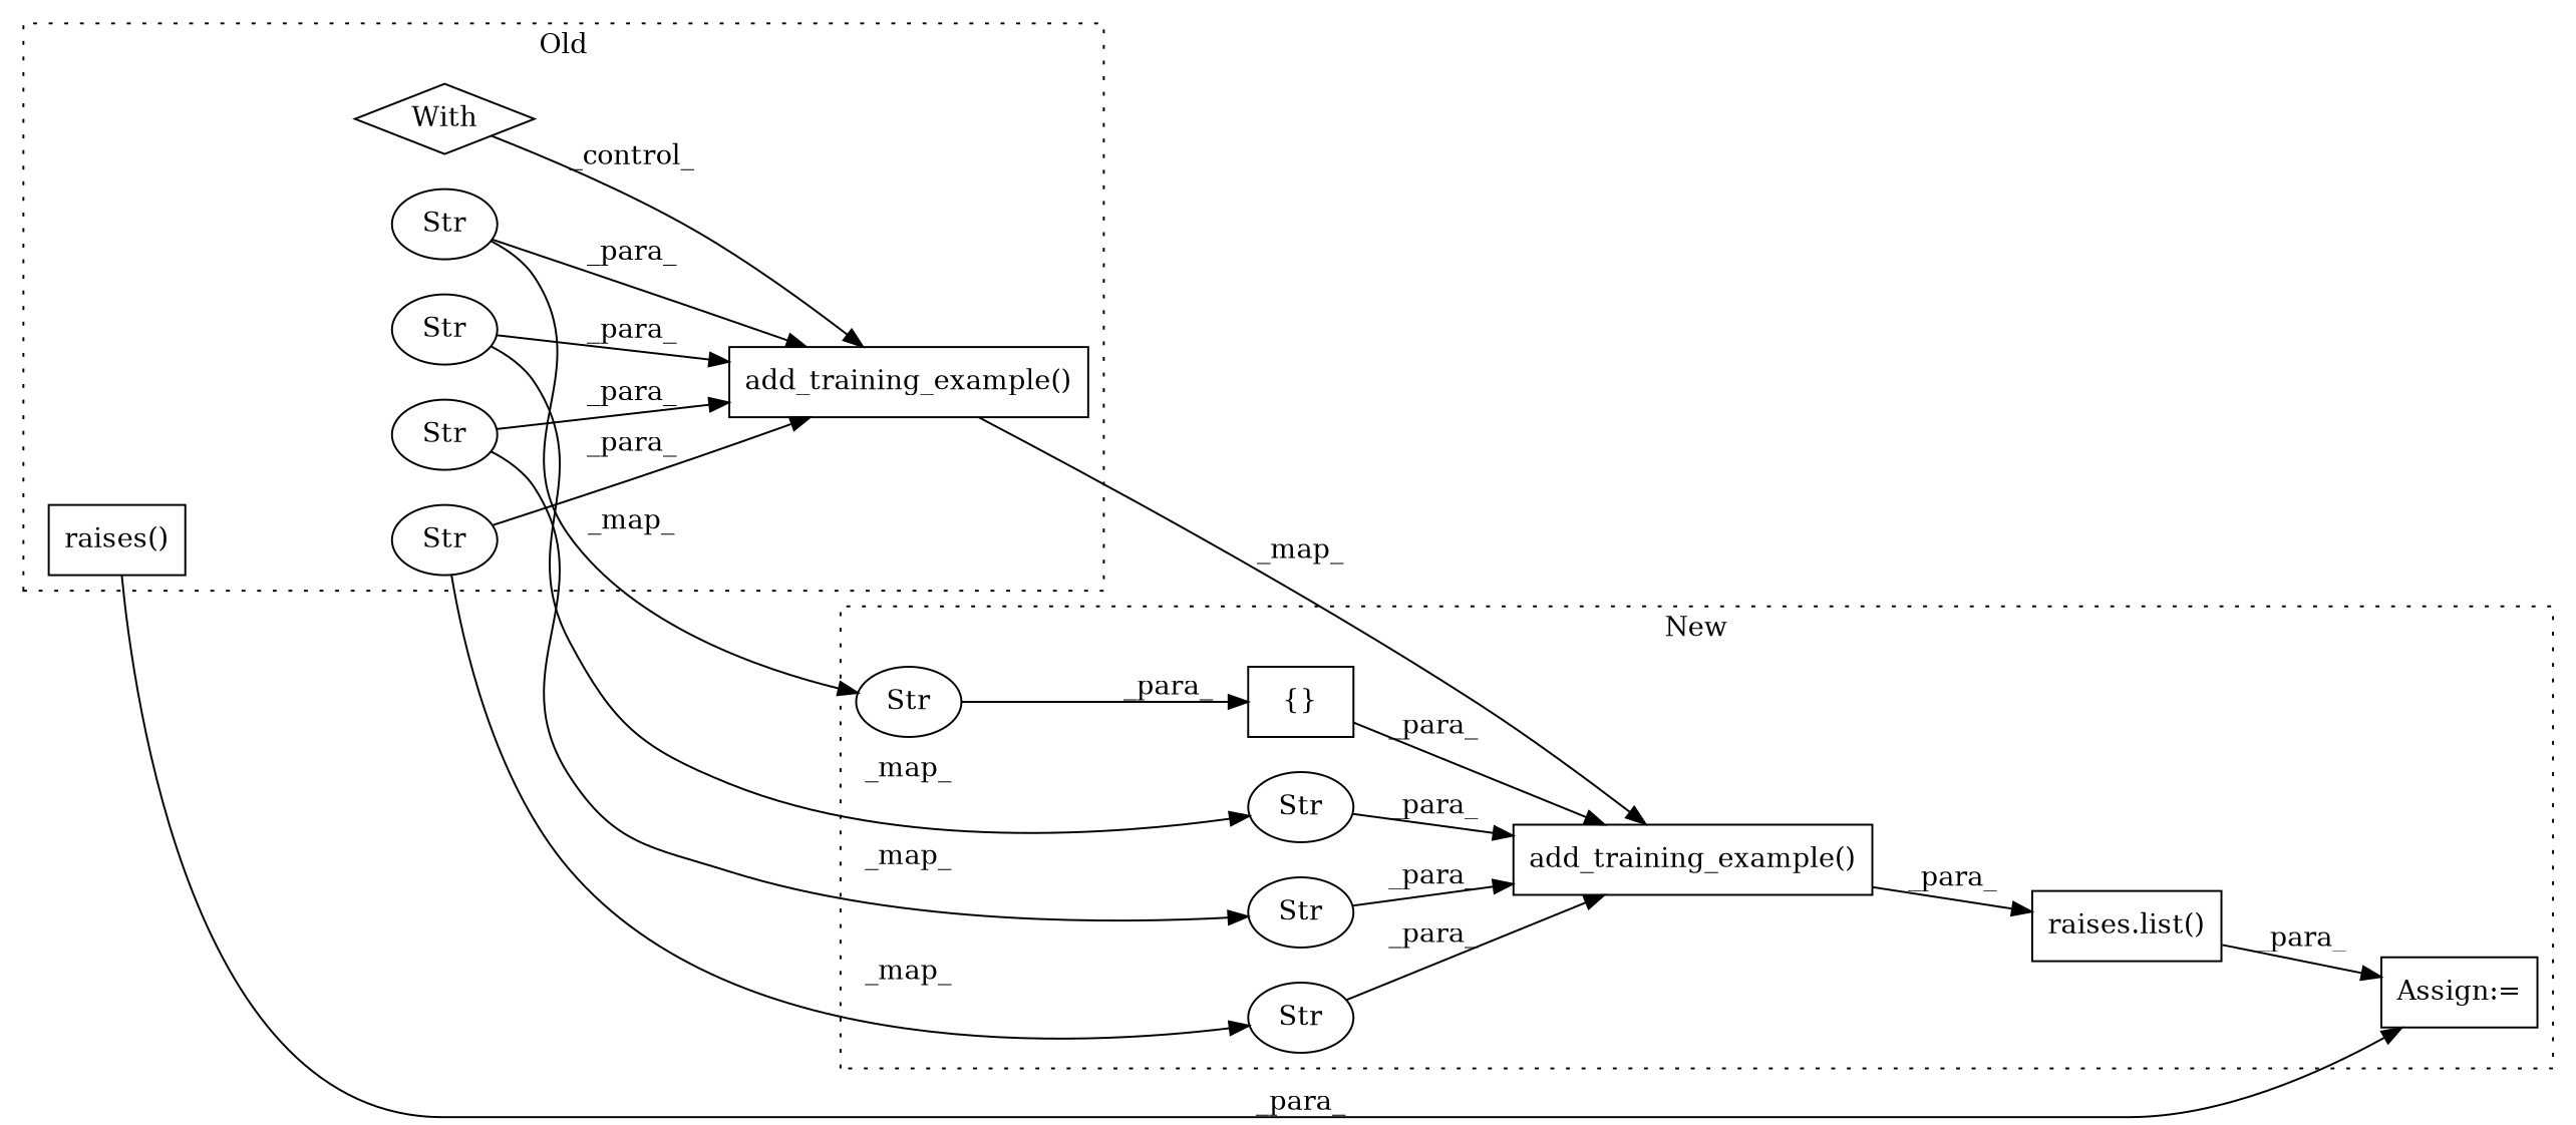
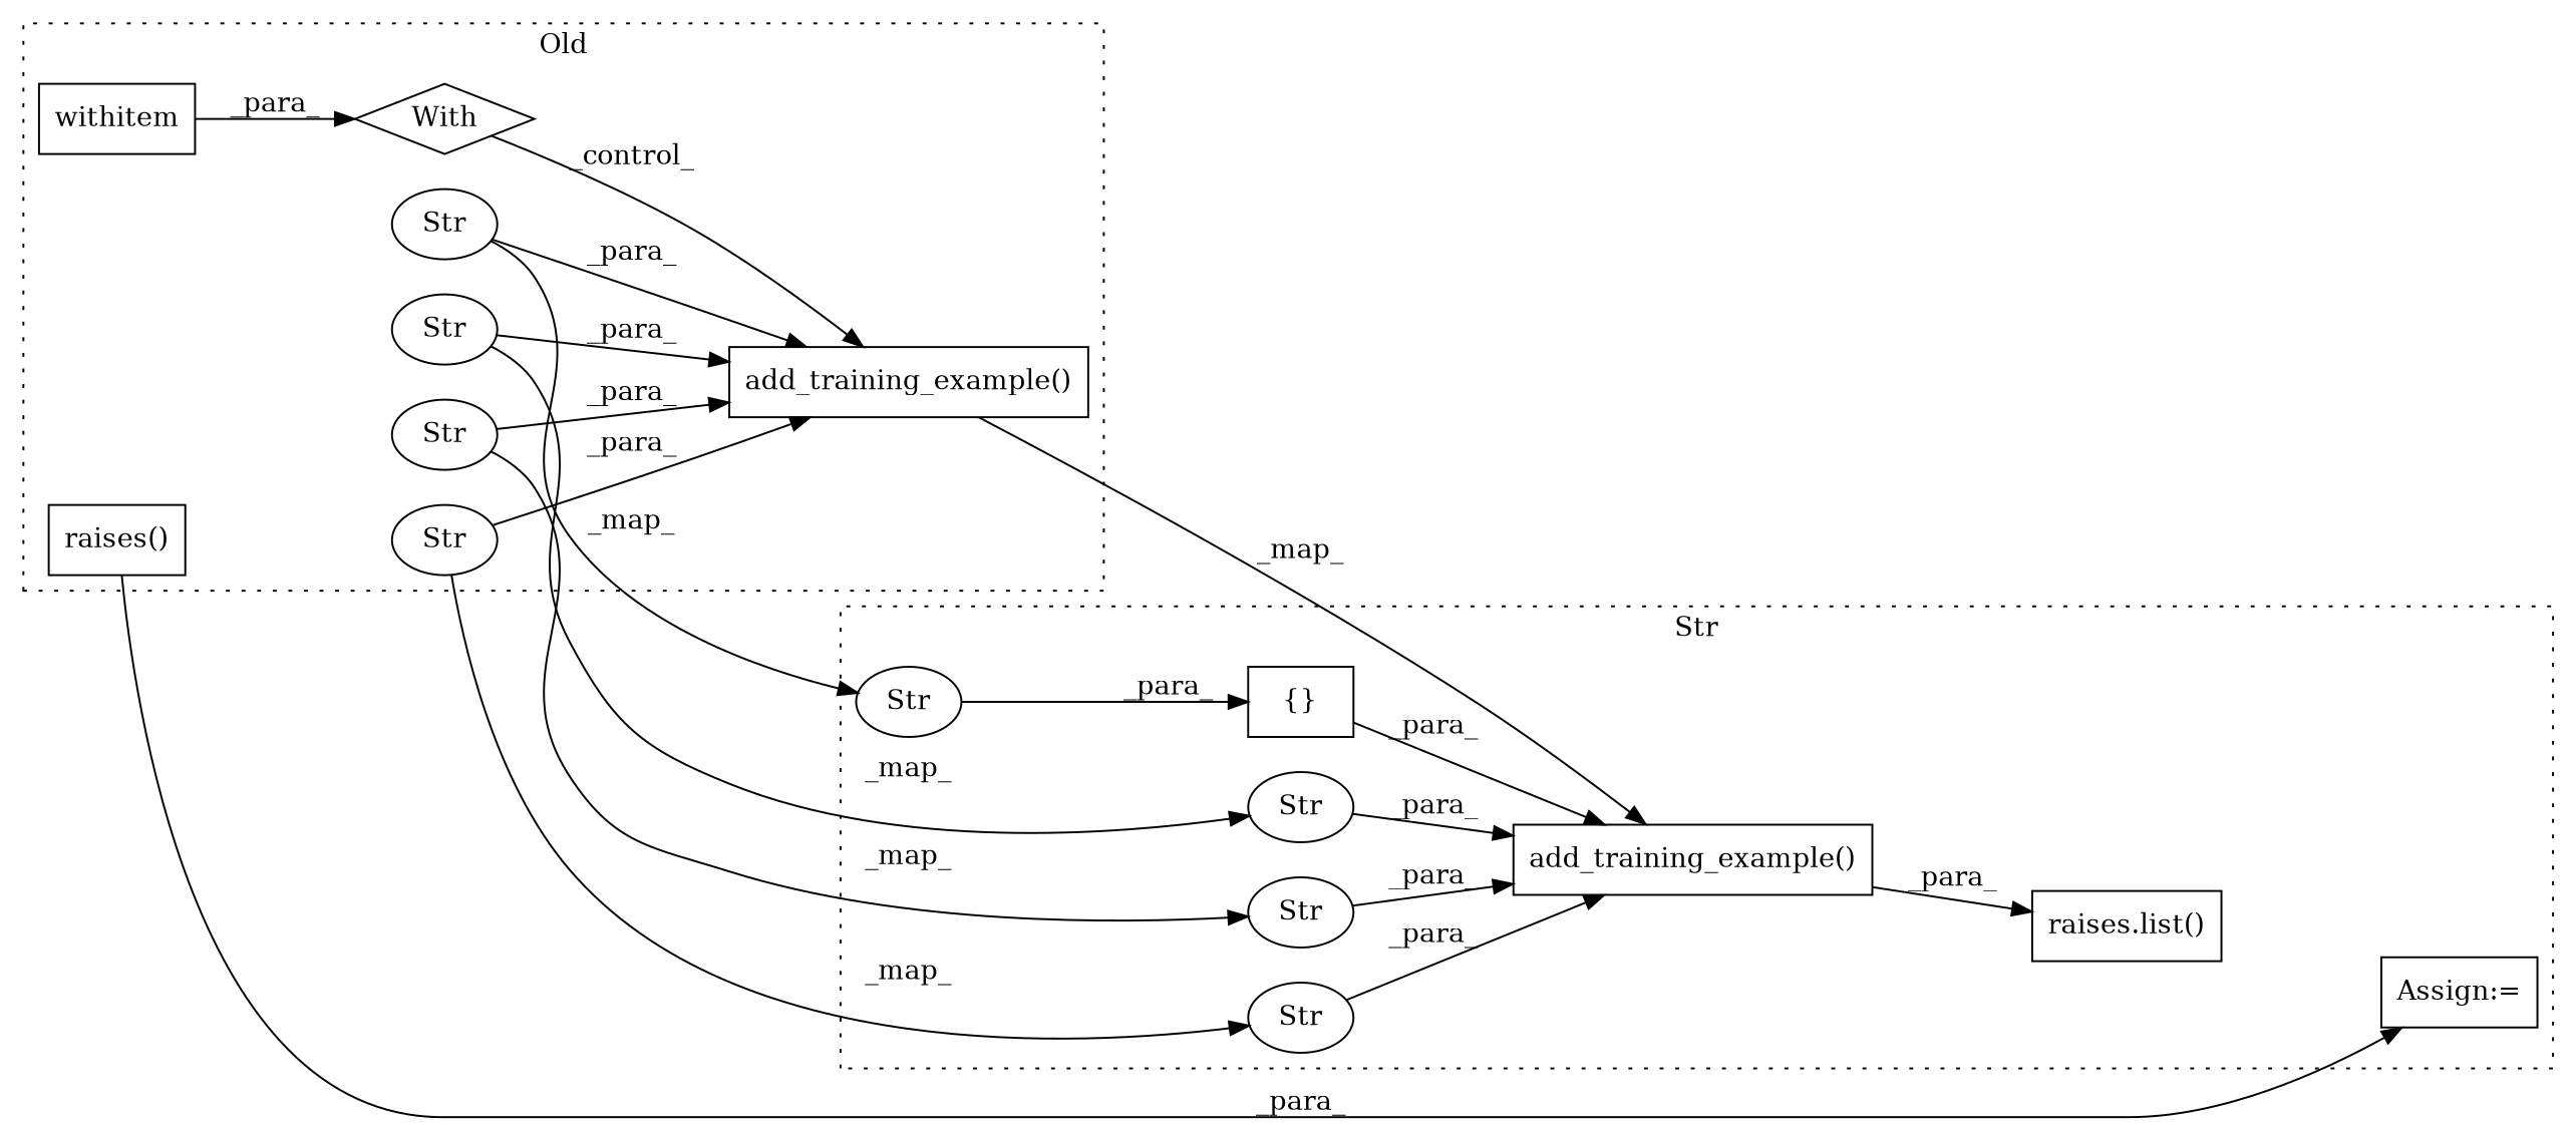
  digraph {
    rankdir=LR
    node [a=66 l=10 shape=ellipse]
    n1 [a=75 l="14,1" label="raises()" s="5537,5560" shape=box]
+   n2 [a=49 l=6 label=withitem s=5537 shape=box]
    n3 [a=75 l="31,1" label="add_training_example()" s="5575,5643" shape=box]
    n4 [label=Str s=5633]
    n5 [l=7 label=Str s=5624]
    n6 [label=Str s=5612]
    n7 [a=39 l="5,32" label=With s="5532,5543" shape=diamond]
    n8 [l=4 label=Str s=5606]
    n9 [a=75 l="5,1" label="raises.list()" s="5488,5564" shape=box]
    n10 [a=59 l="1,0" label="{}" s="5524,5529" shape=box]
    n11 [a=75 l="31,1" label="add_training_example()" s="5493,5563" shape=box]
    n12 [label=Str s=5553]
    n13 [l=7 label=Str s=5544]
    n14 [label=Str s=5532]
    n15 [a=68 l=3 label="Assign:=" s=5485 shape=box]
    n16 [l=4 label=Str s=5525]
    subgraph cluster_1 {
      label=Old
      style=dotted
      n1
+     n2
      n3
      n4
      n5
      n6
      n7
      n8
    }
    subgraph cluster_2 {
-     label=New
+     label=Str
      style=dotted
      n9
      n10
      n11
      n12
      n13
      n14
      n15
      n16
    }
    n1 -> n15 [label=_para_]
+   n2 -> n7 [label=_para_]
    n3 -> n11 [label=_map_]
    n4 -> n3 [label=_para_]
    n4 -> n12 [label=_map_]
    n5 -> n3 [label=_para_]
    n5 -> n13 [label=_map_]
    n6 -> n3 [label=_para_]
    n6 -> n14 [label=_map_]
    n7 -> n3 [label=_control_]
    n8 -> n3 [label=_para_]
    n8 -> n16 [label=_map_]
-   n9 -> n15 [label=_para_]
    n10 -> n11 [label=_para_]
    n11 -> n9 [label=_para_]
    n12 -> n11 [label=_para_]
    n13 -> n11 [label=_para_]
    n14 -> n11 [label=_para_]
    n16 -> n10 [label=_para_]
  }
